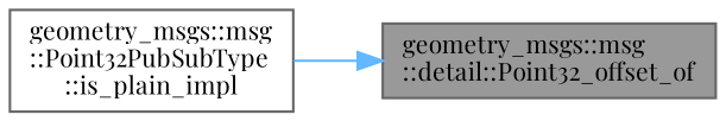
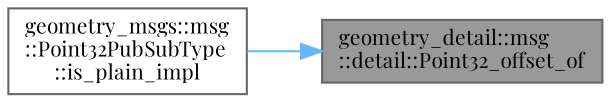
  digraph {
    rankdir=RL
    fontname="Playfair Display"
    node [fontname="Playfair Display" fontsize=10 shape=box style=filled]
-   n1 [color=gray40 fillcolor=grey60 fontcolor=black height=0.2 label="geometry_msgs::msg\l::detail::Point32_offset_of" width=0.4]
+   n1 [color=gray40 fillcolor=grey60 fontcolor=black height=0.2 label="geometry_detail::msg\l::detail::Point32_offset_of" width=0.4]
    n2 [color=grey40 fillcolor=white height=0.2 label="geometry_msgs::msg\l::Point32PubSubType\l::is_plain_impl" width=0.4]
    n1 -> n2 [color=steelblue1 dir=back fontname="Playfair Display" fontsize=10 labelfontname=Helvetica labelfontsize=10 style=solid]
  }
